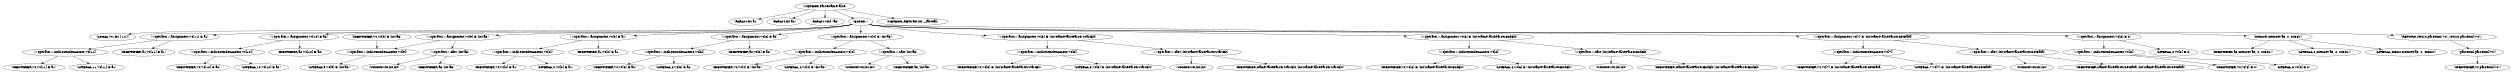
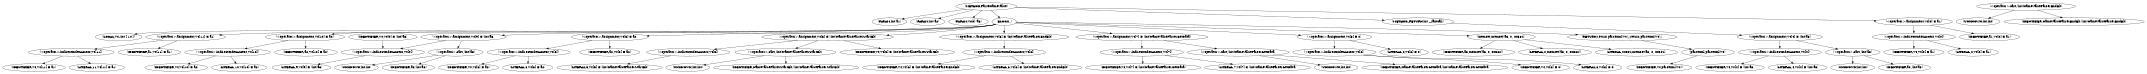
  digraph {
    n1 [label="(METHOD,ParseNameValue)"]
    n2 [label="(PARAM,int a1)"]
    n3 [label="(PARAM,int a2)"]
    n4 [label="(PARAM,void *a3)"]
    n5 [label="(BLOCK,,)"]
    n6 [label="(METHOD_RETURN,int __fastcall)"]
    n7 [label="(LOCAL,v4: int [ 14 ])"]
    n8 [label="(<operator>.assignment,v4[11] = a1)"]
    n9 [label="(<operator>.assignment,v4[10] = a2)"]
    n10 [label="(<operator>.assignment,v4[9] = (int)a3)"]
    n11 [label="(<operator>.assignment,v4[0] = a1)"]
    n12 [label="(<operator>.assignment,v4[3] = a2)"]
    n13 [label="(<operator>.assignment,v4[4] = (int)a3)"]
    n14 [label="(<operator>.assignment,v4[5] = (int)NameValueParserStartElt)"]
    n15 [label="(<operator>.assignment,v4[6] = (int)NameValueParserEndElt)"]
    n16 [label="(<operator>.assignment,v4[7] = (int)NameValueParserGetData)"]
    n17 [label="(<operator>.assignment,v4[8] = 0)"]
    n18 [label="(memset,memset(a3, 0, 0x58u))"]
    n19 [label="(RETURN,return parsexml(v4);,return parsexml(v4);)"]
    n20 [label="(<operator>.indirectIndexAccess,v4[11])"]
    n21 [label="(IDENTIFIER,a1,v4[11] = a1)"]
    n22 [label="(<operator>.indirectIndexAccess,v4[10])"]
    n23 [label="(IDENTIFIER,a2,v4[10] = a2)"]
    n24 [label="(<operator>.indirectIndexAccess,v4[9])"]
    n25 [label="(<operator>.cast,(int)a3)"]
    n26 [label="(<operator>.indirectIndexAccess,v4[0])"]
    n27 [label="(IDENTIFIER,a1,v4[0] = a1)"]
    n28 [label="(<operator>.indirectIndexAccess,v4[3])"]
    n29 [label="(IDENTIFIER,a2,v4[3] = a2)"]
    n30 [label="(<operator>.indirectIndexAccess,v4[4])"]
    n31 [label="(<operator>.cast,(int)a3)"]
    n32 [label="(<operator>.indirectIndexAccess,v4[5])"]
    n33 [label="(<operator>.cast,(int)NameValueParserStartElt)"]
    n34 [label="(<operator>.indirectIndexAccess,v4[6])"]
    n35 [label="(<operator>.cast,(int)NameValueParserEndElt)"]
    n36 [label="(<operator>.indirectIndexAccess,v4[7])"]
    n37 [label="(<operator>.cast,(int)NameValueParserGetData)"]
    n38 [label="(<operator>.indirectIndexAccess,v4[8])"]
    n39 [label="(LITERAL,0,v4[8] = 0)"]
    n40 [label="(IDENTIFIER,a3,memset(a3, 0, 0x58u))"]
    n41 [label="(LITERAL,0,memset(a3, 0, 0x58u))"]
    n42 [label="(LITERAL,0x58u,memset(a3, 0, 0x58u))"]
    n43 [label="(parsexml,parsexml(v4))"]
    n44 [label="(IDENTIFIER,v4,v4[11] = a1)"]
    n45 [label="(LITERAL,11,v4[11] = a1)"]
    n46 [label="(IDENTIFIER,v4,v4[10] = a2)"]
    n47 [label="(LITERAL,10,v4[10] = a2)"]
    n48 [label="(LITERAL,9,v4[9] = (int)a3)"]
    n49 [label="(UNKNOWN,int,int)"]
    n50 [label="(IDENTIFIER,a3,(int)a3)"]
    n51 [label="(IDENTIFIER,v4,v4[9] = (int)a3)"]
    n52 [label="(IDENTIFIER,v4,v4[0] = a1)"]
    n53 [label="(LITERAL,0,v4[0] = a1)"]
    n54 [label="(IDENTIFIER,v4,v4[3] = a2)"]
    n55 [label="(LITERAL,3,v4[3] = a2)"]
    n56 [label="(IDENTIFIER,v4,v4[4] = (int)a3)"]
    n57 [label="(LITERAL,4,v4[4] = (int)a3)"]
    n58 [label="(UNKNOWN,int,int)"]
    n59 [label="(IDENTIFIER,a3,(int)a3)"]
    n60 [label="(IDENTIFIER,v4,v4[5] = (int)NameValueParserStartElt)"]
    n61 [label="(LITERAL,5,v4[5] = (int)NameValueParserStartElt)"]
    n62 [label="(UNKNOWN,int,int)"]
    n63 [label="(IDENTIFIER,NameValueParserStartElt,(int)NameValueParserStartElt)"]
    n64 [label="(IDENTIFIER,v4,v4[6] = (int)NameValueParserEndElt)"]
    n65 [label="(LITERAL,6,v4[6] = (int)NameValueParserEndElt)"]
    n66 [label="(UNKNOWN,int,int)"]
    n67 [label="(IDENTIFIER,NameValueParserEndElt,(int)NameValueParserEndElt)"]
    n68 [label="(IDENTIFIER,v4,v4[7] = (int)NameValueParserGetData)"]
    n69 [label="(LITERAL,7,v4[7] = (int)NameValueParserGetData)"]
    n70 [label="(UNKNOWN,int,int)"]
    n71 [label="(IDENTIFIER,NameValueParserGetData,(int)NameValueParserGetData)"]
    n72 [label="(IDENTIFIER,v4,v4[8] = 0)"]
    n73 [label="(LITERAL,8,v4[8] = 0)"]
    n74 [label="(IDENTIFIER,v4,parsexml(v4))"]
    n1 -> n2
    n1 -> n3
    n1 -> n4
    n1 -> n5
    n1 -> n6
    n5 -> n7
    n5 -> n8
    n5 -> n9
    n5 -> n10
-   n5 -> n11
+   n1 -> n11
    n5 -> n12
-   n5 -> n13
+   n6 -> n13
    n5 -> n14
    n5 -> n15
    n5 -> n16
    n5 -> n17
    n5 -> n18
    n5 -> n19
    n8 -> n20
    n8 -> n21
    n9 -> n22
    n9 -> n23
    n10 -> n24
    n10 -> n25
    n11 -> n26
    n11 -> n27
    n12 -> n28
    n12 -> n29
    n13 -> n30
    n13 -> n31
    n14 -> n32
    n14 -> n33
    n15 -> n34
-   n15 -> n35
    n16 -> n36
    n16 -> n37
    n17 -> n38
    n17 -> n39
    n18 -> n40
    n18 -> n41
    n18 -> n42
    n19 -> n43
    n20 -> n44
    n20 -> n45
    n22 -> n46
    n22 -> n47
    n24 -> n48
    n25 -> n49
    n25 -> n50
    n26 -> n52
    n26 -> n53
    n28 -> n54
    n28 -> n55
    n30 -> n56
    n30 -> n57
    n31 -> n58
    n31 -> n59
-   n32 -> n60
+   n14 -> n60
    n32 -> n61
    n33 -> n62
    n33 -> n63
    n34 -> n64
    n34 -> n65
    n35 -> n66
    n35 -> n67
    n36 -> n68
    n36 -> n69
    n37 -> n70
    n37 -> n71
    n38 -> n72
    n38 -> n73
    n43 -> n74
    n51 -> n24
  }
